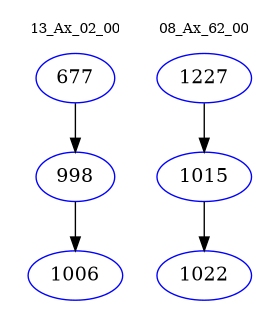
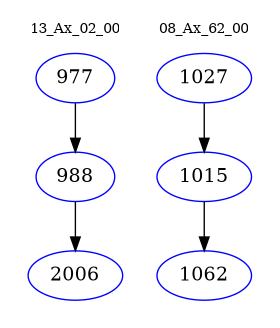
  digraph {
    node [color=blue]
    edge [color=black]
-   n1 [label=677]
-   n2 [label=998]
-   n3 [label=1006]
-   n4 [label=1227]
+   n1 [label=977]
+   n2 [label=988]
+   n3 [label=2006]
+   n4 [label=1027]
    n5 [label=1015]
-   n6 [label=1022]
+   n6 [label=1062]
    subgraph cluster_1 {
      color=white
      fontsize=10
      label="13_Ax_02_00"
      n1
      n2
      n3
    }
    subgraph cluster_2 {
      color=white
      fontsize=10
      label="08_Ax_62_00"
      n4
      n5
      n6
    }
    n1 -> n2
    n2 -> n3
    n4 -> n5
    n5 -> n6
  }
